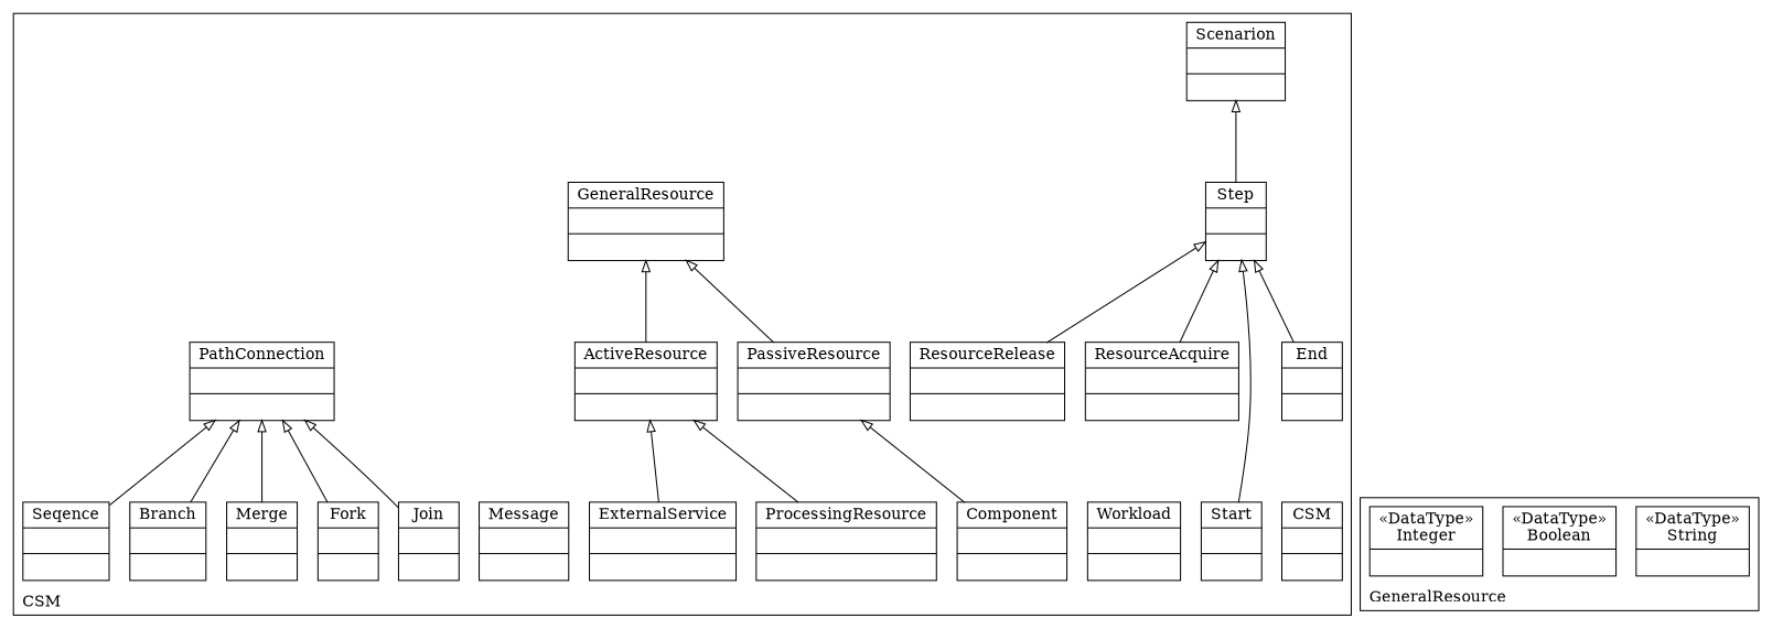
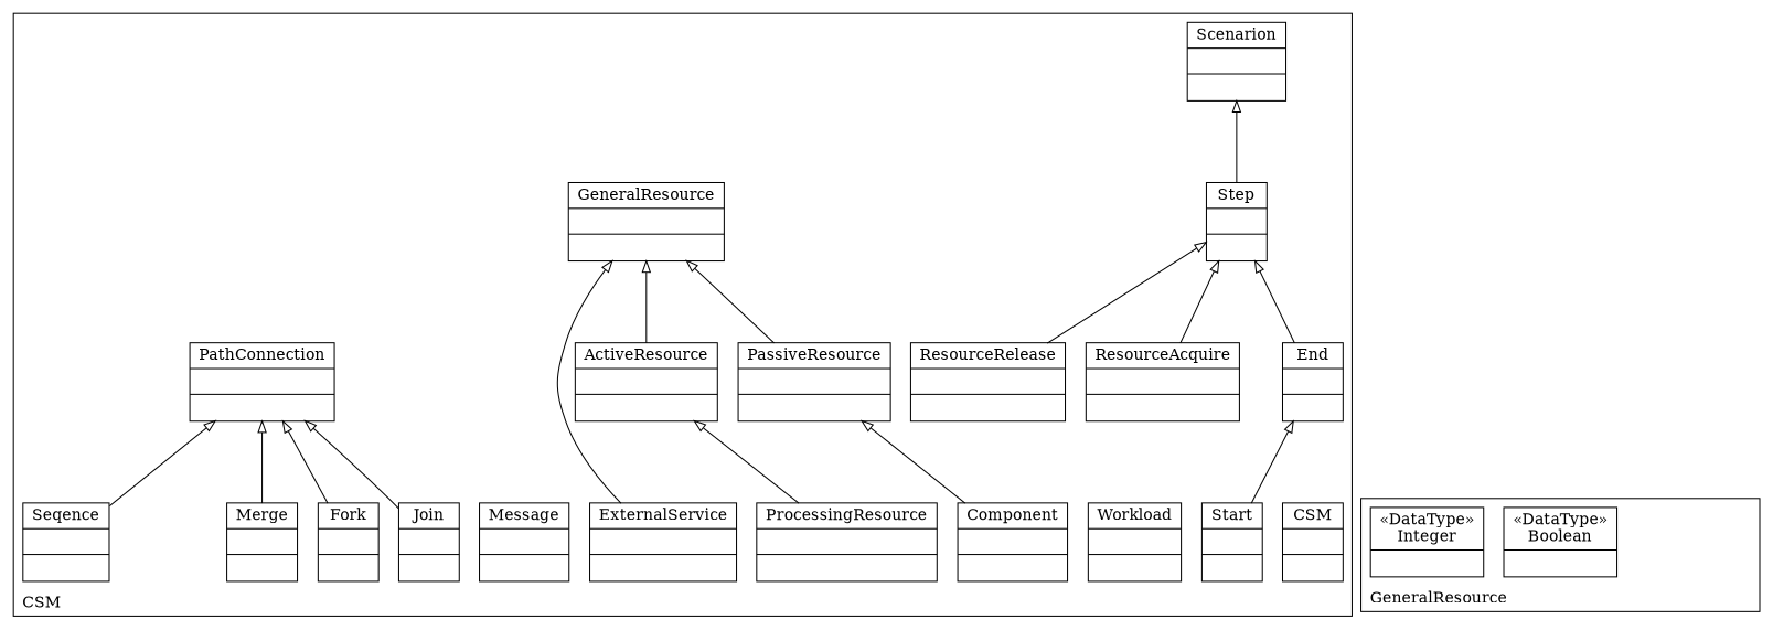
  digraph {
    compound=true
    labeljust=l
    labelloc=t
    nodeSep=0.75
    rankdir=BT
    node [shape=record]
    edge [arrowhead=onormal constraint=true group=PathConnection minlen=2]
    n1 [label="{CSM| | }"]
    n2 [label="{GeneralResource| | }"]
    n3 [label="{Step| | }"]
    n4 [label="{Scenarion| | }"]
    n5 [label="{Start| | }"]
    n6 [label="{End| | }"]
    n7 [label="{ResourceAcquire| | }"]
    n8 [label="{ResourceRelease| | }"]
    n9 [label="{Workload| | }"]
    n10 [label="{Component| | }"]
    n11 [label="{PassiveResource| | }"]
    n12 [label="{ProcessingResource| | }"]
    n13 [label="{ActiveResource| | }"]
    n14 [label="{ExternalService| | }"]
    n15 [label="{Message| | }"]
    n16 [label="{PathConnection| | }"]
    n17 [label="{Join| | }"]
    n18 [label="{Fork| | }"]
    n19 [label="{Merge| | }"]
-   n20 [label="{Branch| | }"]
    n21 [label="{Seqence| | }"]
-   n22 [label="{&#171;DataType&#187;\nString|}"]
    n23 [label="{&#171;DataType&#187;\nBoolean|}"]
    n24 [label="{&#171;DataType&#187;\nInteger|}"]
    subgraph cluster_1 {
      color=black
      label=CSM
      n1
      n2
      n3
      n4
      n5
      n6
      n7
      n8
      n9
      n10
      n11
      n12
      n13
      n14
      n15
      n16
      n17
      n18
      n19
-     n20
      n21
    }
    subgraph cluster_2 {
      color=black
      label=GeneralResource
-     n22
      n23
      n24
    }
    n3 -> n4 [group=Scenarion]
-   n5 -> n3 [group=Step]
+   n5 -> n6 [group=Step]
    n6 -> n3 [group=Step]
    n7 -> n3 [group=Step]
    n8 -> n3 [group=Step]
    n10 -> n11 [group=PassiveResource]
    n11 -> n2 [group=GeneralResource]
    n12 -> n13 [group=ActiveResource]
    n13 -> n2 [group=GeneralResource]
-   n14 -> n13 [group=ActiveResource]
+   n14 -> n2 [group=ActiveResource]
    n17 -> n16
    n18 -> n16
    n19 -> n16
-   n20 -> n16
    n21 -> n16
  }
